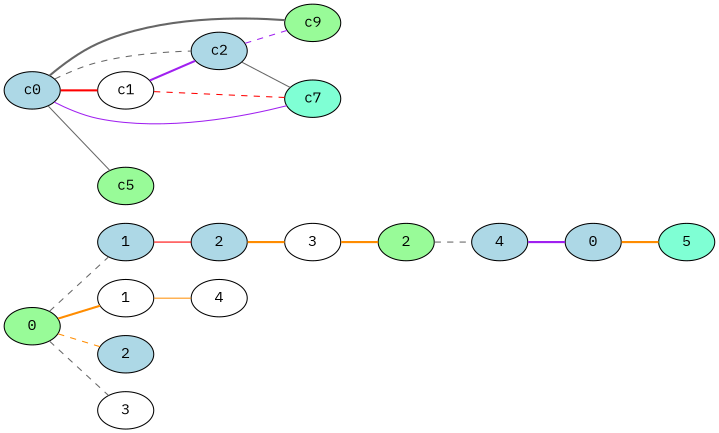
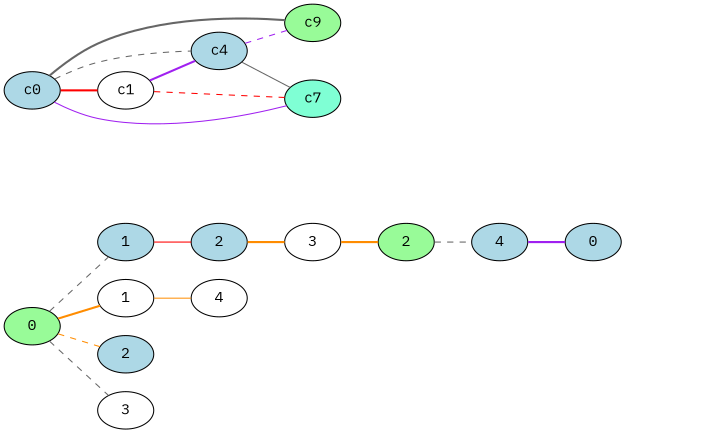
  graph {
    fontname="IBM Plex Mono"
    rankdir=LR
    node [fillcolor=lightblue fontname="IBM Plex Mono" style=filled]
    edge [color=gray40 fontname="IBM Plex Mono" style=bold]
    n1 [fillcolor=palegreen label=0]
    n2 [label=1]
    n3 [fillcolor=white label=1]
    n4 [label=2]
    n5 [fillcolor=white label=3]
    n6 [label=2]
    n7 [fillcolor=white label=4]
    n8 [fillcolor=white label=3]
    n9 [fillcolor=palegreen label=2]
    n10 [label=4]
    n11 [label=0]
-   n12 [fillcolor=aquamarine label=5]
    c1 [fillcolor=white]
    c0
-   c2
+   c2 [label=c4]
    n16 [fillcolor=palegreen label=c9]
    n17 [fillcolor=aquamarine label=c7]
-   c5 [fillcolor=palegreen]
    n1 -- n2 [style=dashed]
    n1 -- n3 [color=darkorange]
    n1 -- n4 [color=darkorange style=dashed]
    n1 -- n5 [style=dashed]
    n2 -- n6 [color=red style=solid]
    n3 -- n7 [color=darkorange style=solid]
    n6 -- n8 [color=darkorange]
    n8 -- n9 [color=darkorange]
    n9 -- n10 [style=dashed]
    n10 -- n11 [color=purple]
-   n11 -- n12 [color=darkorange]
    c1 -- c2 [color=purple]
    c1 -- n17 [color=red style=dashed]
    c0 -- c1 [color=red]
    c0 -- c2 [style=dashed]
    c0 -- n16
    c0 -- n17 [color=purple style=solid]
-   c0 -- c5 [style=solid]
    c2 -- n16 [color=purple style=dashed]
    c2 -- n17 [style=solid]
  }
